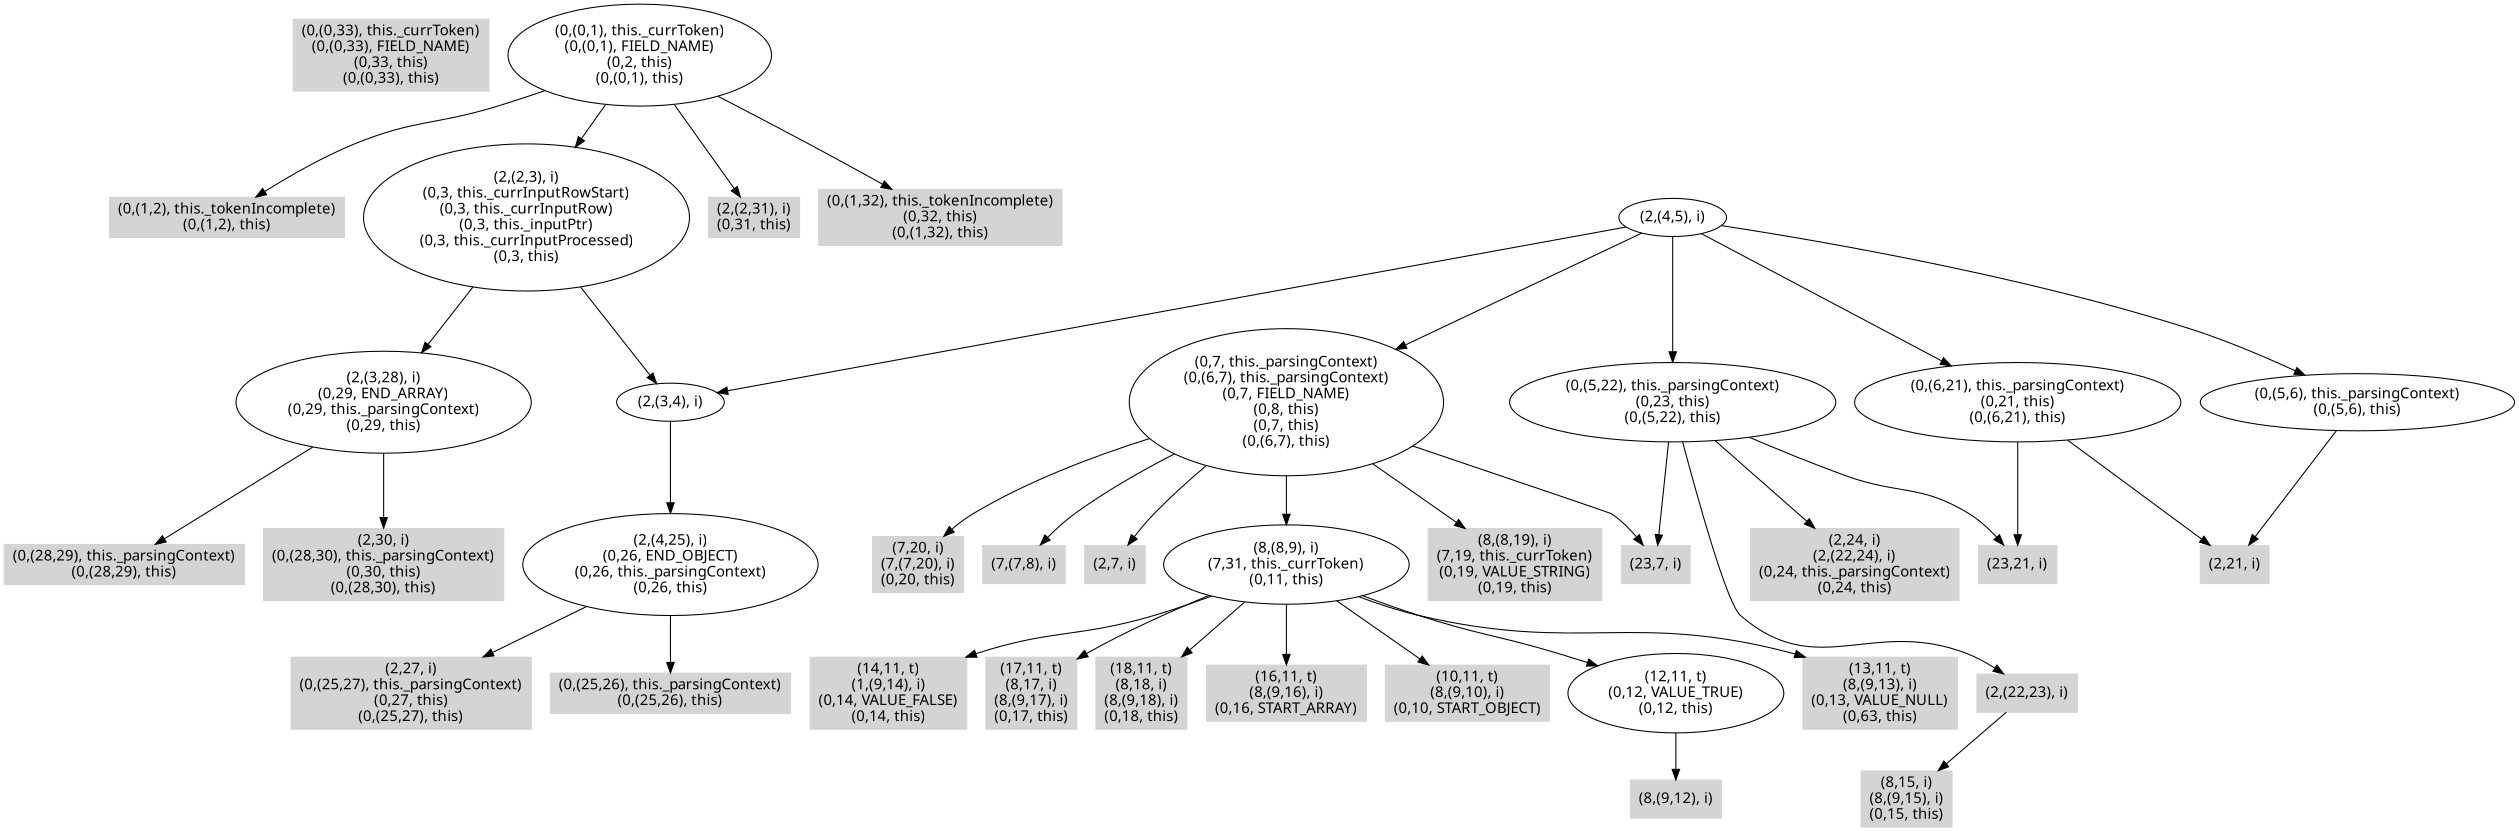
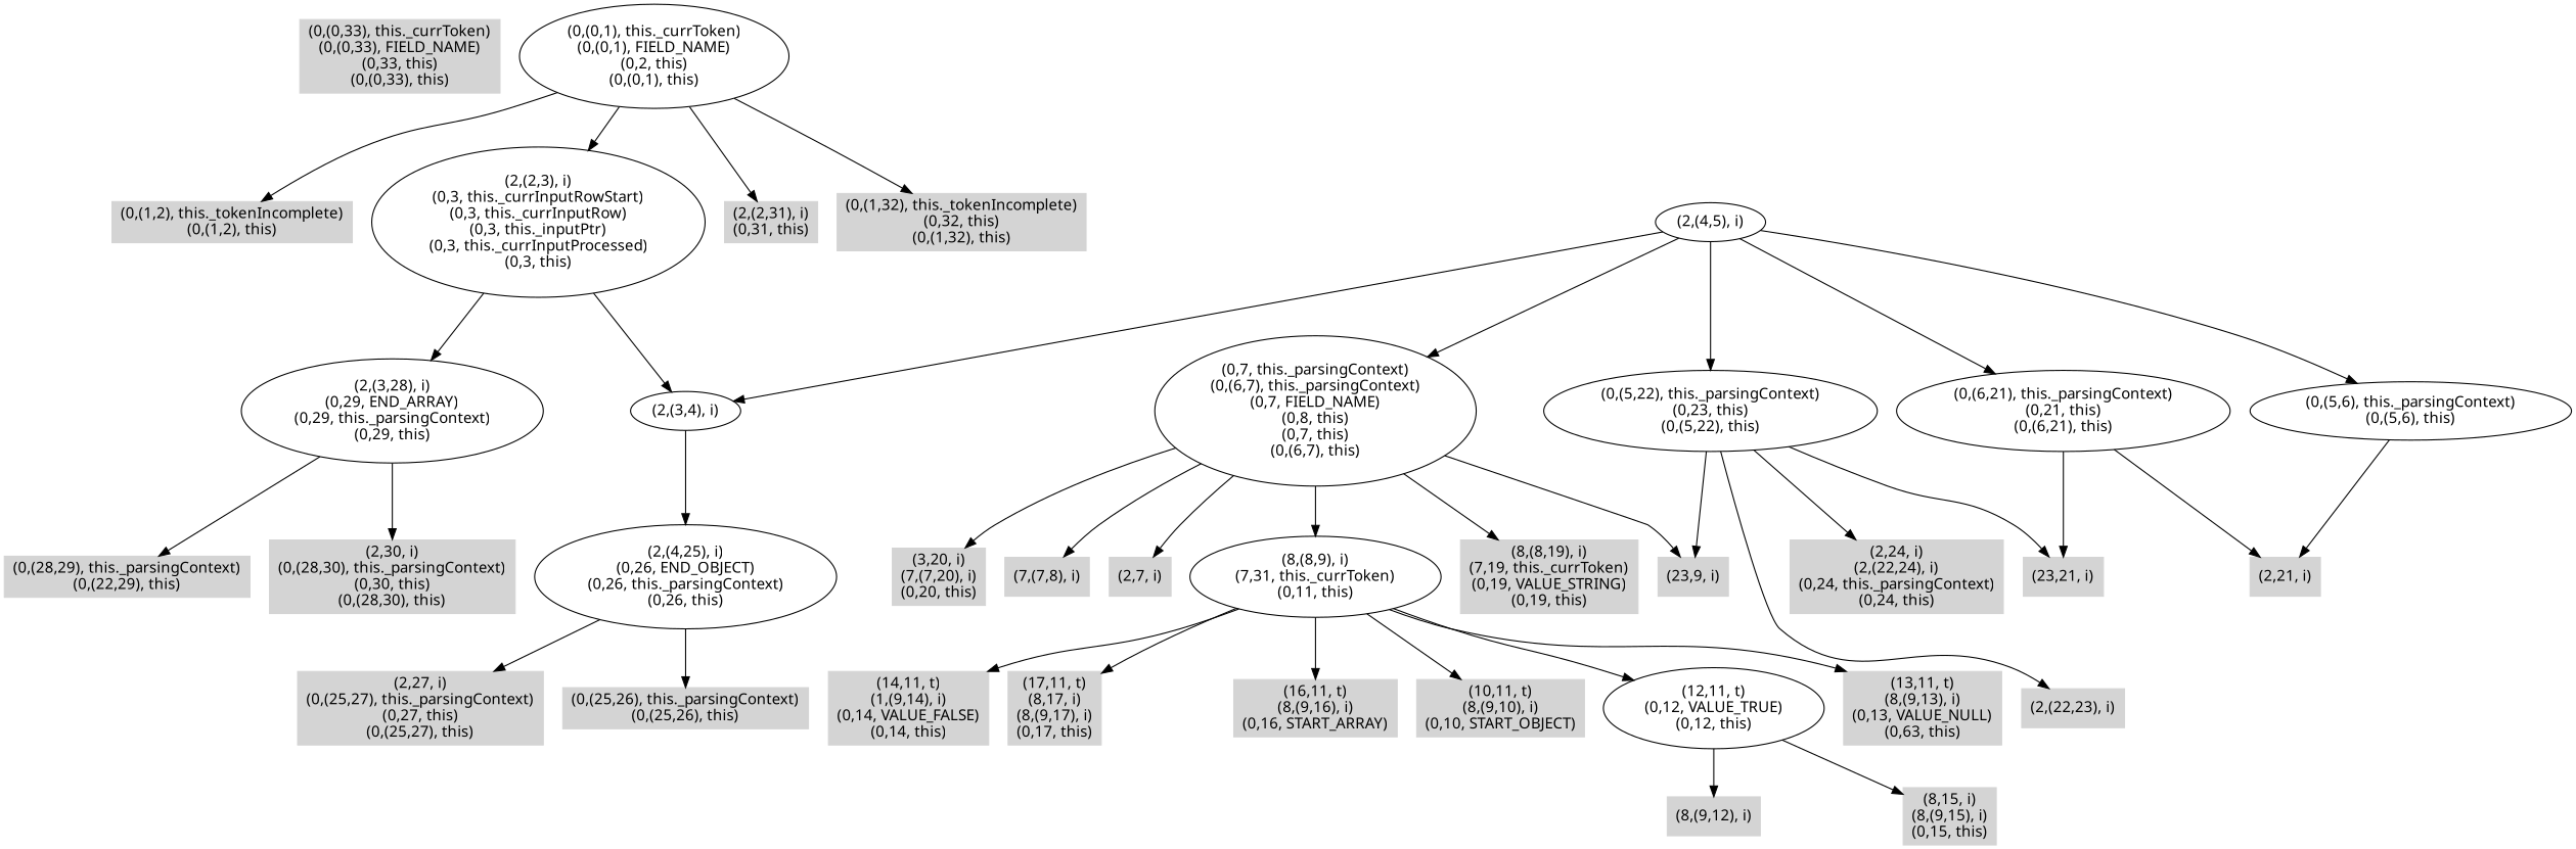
  digraph {
    fontname="Noto Sans"
    node [color=".0 .0 .83" fontname="Noto Sans" shape=box style=filled]
    edge [fontname="Noto Sans"]
    n1 [label="(0,(0,33), this._currToken)\n(0,(0,33), FIELD_NAME)\n(0,33, this)\n(0,(0,33), this)"]
    n2 [label="(0,(1,32), this._tokenIncomplete)\n(0,32, this)\n(0,(1,32), this)"]
    n3 [label="(0,(1,2), this._tokenIncomplete)\n(0,(1,2), this)"]
    n4 [label="(2,24, i)\n(2,(22,24), i)\n(0,24, this._parsingContext)\n(0,24, this)"]
    n5 [label="(2,(22,23), i)"]
-   n6 [label="(23,7, i)"]
+   n6 [label="(23,9, i)"]
    n7 [label="(23,21, i)"]
    n8 [label="(0,(5,22), this._parsingContext)\n(0,23, this)\n(0,(5,22), this)" color="" shape="" style=""]
    n9 [label="(2,7, i)"]
    n10 [label="(2,21, i)"]
    n11 [label="(0,(5,6), this._parsingContext)\n(0,(5,6), this)" color="" shape="" style=""]
    n12 [label="(0,(6,21), this._parsingContext)\n(0,21, this)\n(0,(6,21), this)" color="" shape="" style=""]
    n13 [label="(8,15, i)\n(8,(9,15), i)\n(0,15, this)"]
    n14 [label="(8,(9,12), i)"]
    n15 [label="(12,11, t)\n(0,12, VALUE_TRUE)\n(0,12, this)" color="" shape="" style=""]
    n16 [label="(13,11, t)\n(8,(9,13), i)\n(0,13, VALUE_NULL)\n(0,63, this)"]
    n17 [label="(14,11, t)\n(1,(9,14), i)\n(0,14, VALUE_FALSE)\n(0,14, this)"]
    n18 [label="(17,11, t)\n(8,17, i)\n(8,(9,17), i)\n(0,17, this)"]
-   n19 [label="(18,11, t)\n(8,18, i)\n(8,(9,18), i)\n(0,18, this)"]
    n20 [label="(16,11, t)\n(8,(9,16), i)\n(0,16, START_ARRAY)"]
    n21 [label="(10,11, t)\n(8,(9,10), i)\n(0,10, START_OBJECT)"]
    n22 [label="(8,(8,9), i)\n(7,31, this._currToken)\n(0,11, this)" color="" shape="" style=""]
    n23 [label="(8,(8,19), i)\n(7,19, this._currToken)\n(0,19, VALUE_STRING)\n(0,19, this)"]
-   n24 [label="(7,20, i)\n(7,(7,20), i)\n(0,20, this)"]
+   n24 [label="(3,20, i)\n(7,(7,20), i)\n(0,20, this)"]
    n25 [label="(7,(7,8), i)"]
    n26 [label="(0,7, this._parsingContext)\n(0,(6,7), this._parsingContext)\n(0,7, FIELD_NAME)\n(0,8, this)\n(0,7, this)\n(0,(6,7), this)" color="" shape="" style=""]
    n27 [label="(2,27, i)\n(0,(25,27), this._parsingContext)\n(0,27, this)\n(0,(25,27), this)"]
    n28 [label="(0,(25,26), this._parsingContext)\n(0,(25,26), this)"]
    n29 [label="(2,(4,25), i)\n(0,26, END_OBJECT)\n(0,26, this._parsingContext)\n(0,26, this)" color="" shape="" style=""]
    n30 [label="(2,30, i)\n(0,(28,30), this._parsingContext)\n(0,30, this)\n(0,(28,30), this)"]
-   n31 [label="(0,(28,29), this._parsingContext)\n(0,(28,29), this)"]
+   n31 [label="(0,(28,29), this._parsingContext)\n(0,(22,29), this)"]
    n32 [label="(2,(3,28), i)\n(0,29, END_ARRAY)\n(0,29, this._parsingContext)\n(0,29, this)" color="" shape="" style=""]
    n33 [label="(2,(4,5), i)" color="" shape="" style=""]
    n34 [label="(2,(3,4), i)" color="" shape="" style=""]
    n35 [label="(2,(2,3), i)\n(0,3, this._currInputRowStart)\n(0,3, this._currInputRow)\n(0,3, this._inputPtr)\n(0,3, this._currInputProcessed)\n(0,3, this)" color="" shape="" style=""]
    n36 [label="(2,(2,31), i)\n(0,31, this)"]
    n37 [label="(0,(0,1), this._currToken)\n(0,(0,1), FIELD_NAME)\n(0,2, this)\n(0,(0,1), this)" color="" shape="" style=""]
    n8 -> n4
    n8 -> n5
    n8 -> n6
    n8 -> n7
    n11 -> n10
    n12 -> n7
    n12 -> n10
-   n5 -> n13
+   n15 -> n13
    n15 -> n14
    n22 -> n15
    n22 -> n16
    n22 -> n17
    n22 -> n18
-   n22 -> n19
    n22 -> n20
    n22 -> n21
    n26 -> n6
    n26 -> n9
    n26 -> n22
    n26 -> n23
    n26 -> n24
    n26 -> n25
    n29 -> n27
    n29 -> n28
    n32 -> n30
    n32 -> n31
    n33 -> n8
    n33 -> n11
    n33 -> n12
    n33 -> n26
    n33 -> n34
    n34 -> n29
    n35 -> n32
    n35 -> n34
    n37 -> n2
    n37 -> n3
    n37 -> n35
    n37 -> n36
  }
